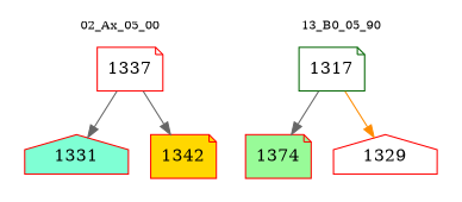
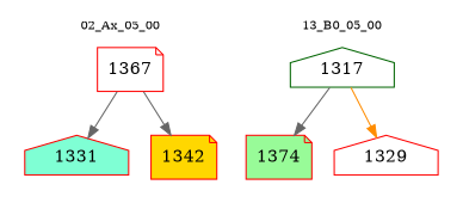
  digraph {
    node [color=red fillcolor=white shape=note style=filled]
    edge [color=gray40]
-   n1 [label=1337]
+   n1 [label=1367]
    n2 [fillcolor=aquamarine label=1331 shape=house]
    n3 [fillcolor=gold label=1342]
-   n4 [color=darkgreen label=1317]
+   n4 [color=darkgreen label=1317 shape=house]
    n5 [fillcolor=palegreen label=1374]
    n6 [label=1329 shape=house]
    subgraph cluster_1 {
      color=white
      fontsize=10
      label="02_Ax_05_00"
      n1
      n2
      n3
    }
    subgraph cluster_2 {
      color=white
      fontsize=10
-     label="13_B0_05_90"
+     label="13_B0_05_00"
      n4
      n5
      n6
    }
    n1 -> n2
    n1 -> n3
    n4 -> n5
    n4 -> n6 [color=darkorange]
  }
